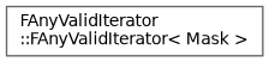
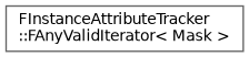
  digraph {
    rankdir=LR
-   n1 [color=grey40 fillcolor=white fontname=Helvetica fontsize=10 height=0.2 label="FAnyValidIterator\l::FAnyValidIterator\< Mask \>" shape=box style=filled width=0.4]
+   n1 [color=grey40 fillcolor=white fontname=Helvetica fontsize=10 height=0.2 label="FInstanceAttributeTracker\l::FAnyValidIterator\< Mask \>" shape=box style=filled width=0.4]
  }
